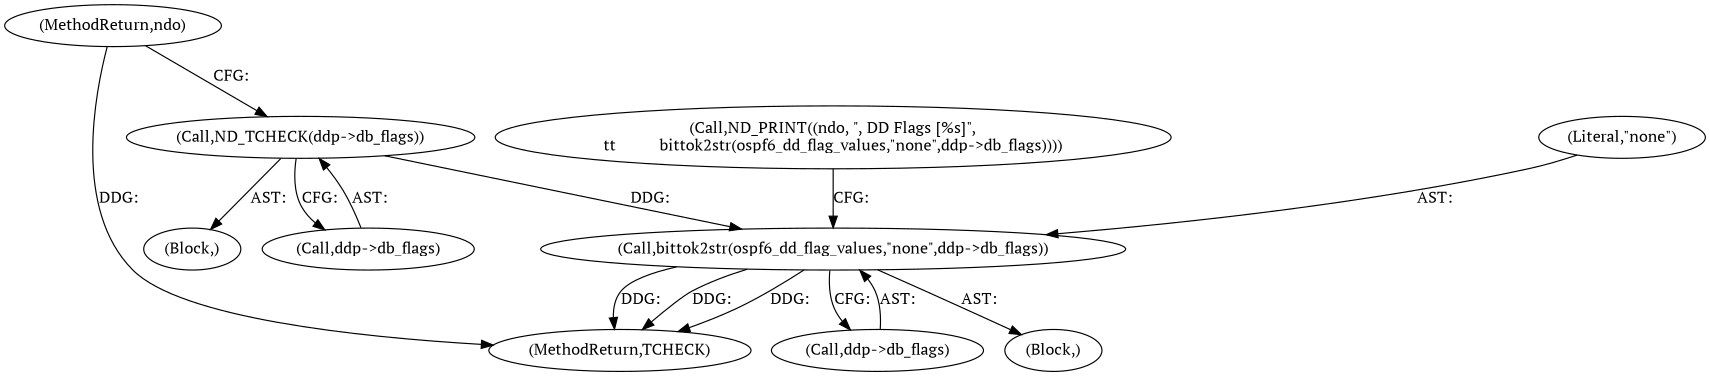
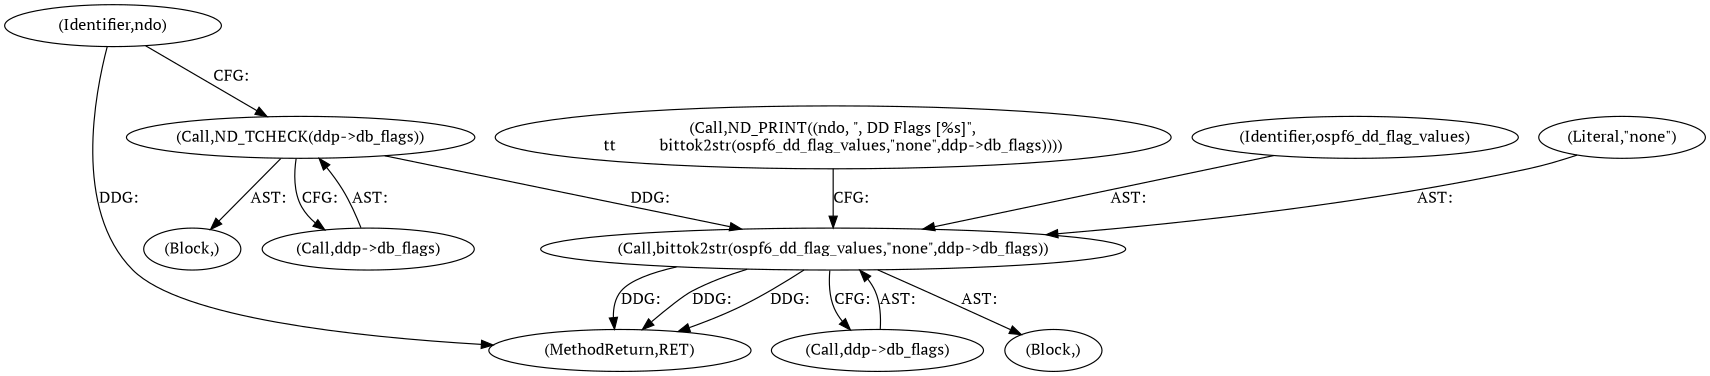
  digraph {
    fontname="PT Serif"
    node [fontname="PT Serif"]
    edge [fontname="PT Serif"]
    n1 [label="(Call,bittok2str(ospf6_dd_flag_values,\"none\",ddp->db_flags))"]
    n2 [label="(Call,ddp->db_flags)"]
    n3 [label="(Block,)"]
-   n4 [label="(MethodReturn,TCHECK)"]
+   n4 [label="(MethodReturn,RET)"]
    n5 [label="(Call,ND_TCHECK(ddp->db_flags))"]
    n6 [label="(Block,)"]
    n7 [label="(Call,ddp->db_flags)"]
    n8 [label="(Call,ND_PRINT((ndo, \", DD Flags [%s]\",\n\t\t          bittok2str(ospf6_dd_flag_values,\"none\",ddp->db_flags))))"]
-   n9 [label="(MethodReturn,ndo)"]
+   n9 [label="(Identifier,ndo)"]
+   n10 [label="(Identifier,ospf6_dd_flag_values)"]
    n11 [label="(Literal,\"none\")"]
    n1 -> n2 [label="CFG: "]
    n1 -> n3 [label="AST: "]
    n1 -> n4 [label="DDG: "]
    n1 -> n4 [label="DDG: "]
    n1 -> n4 [label="DDG: "]
    n2 -> n1 [label="AST: "]
    n5 -> n1 [label="DDG: "]
    n5 -> n6 [label="AST: "]
    n5 -> n7 [label="CFG: "]
    n7 -> n5 [label="AST: "]
    n8 -> n1 [label="CFG: "]
    n9 -> n4 [label="DDG: "]
    n9 -> n5 [label="CFG: "]
+   n10 -> n1 [label="AST: "]
    n11 -> n1 [label="AST: "]
  }
